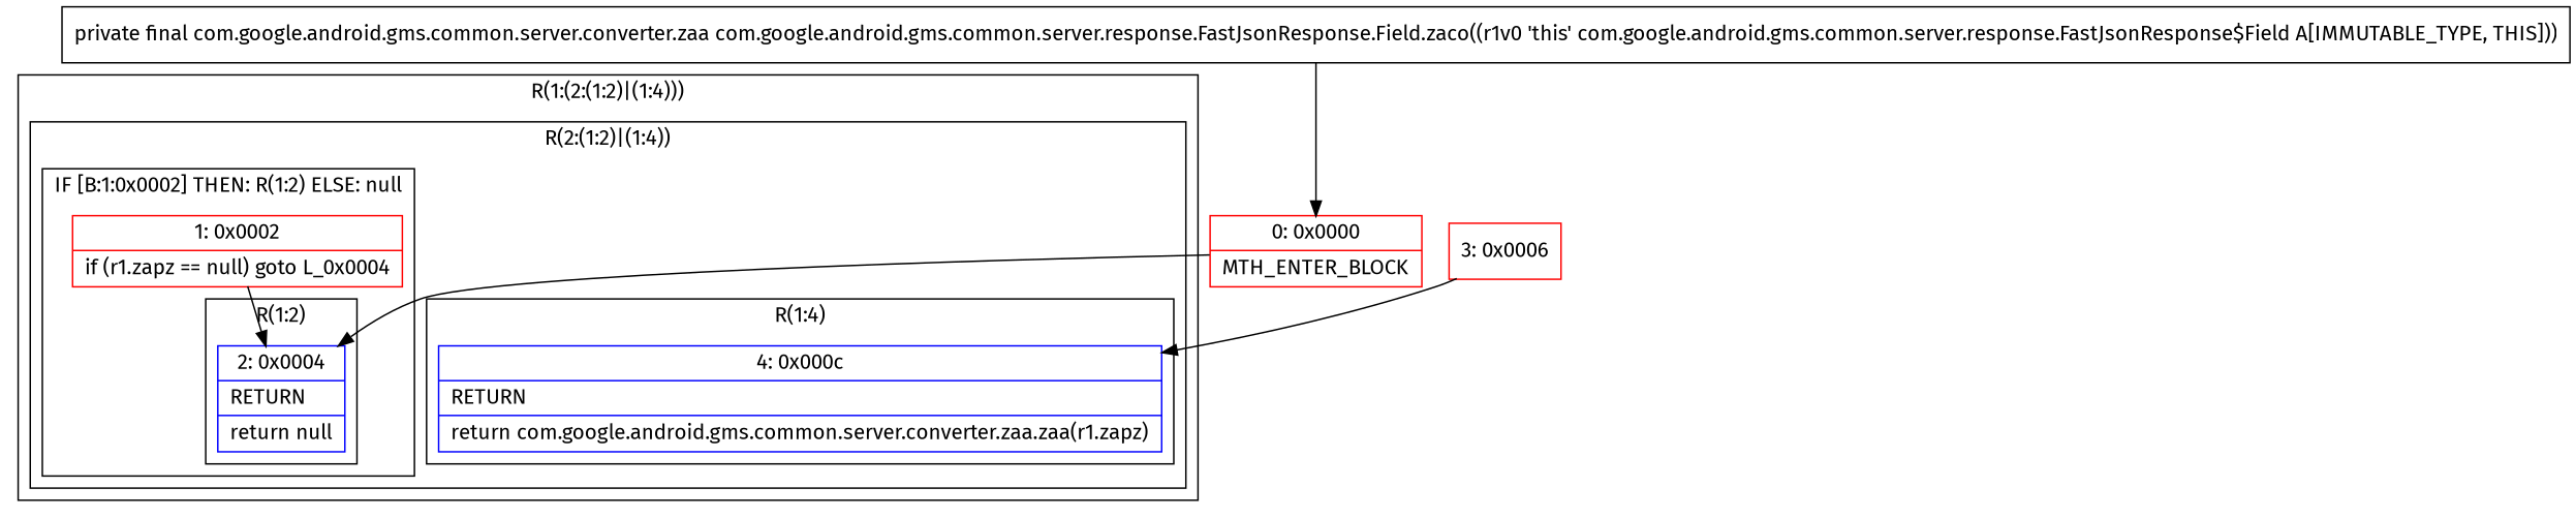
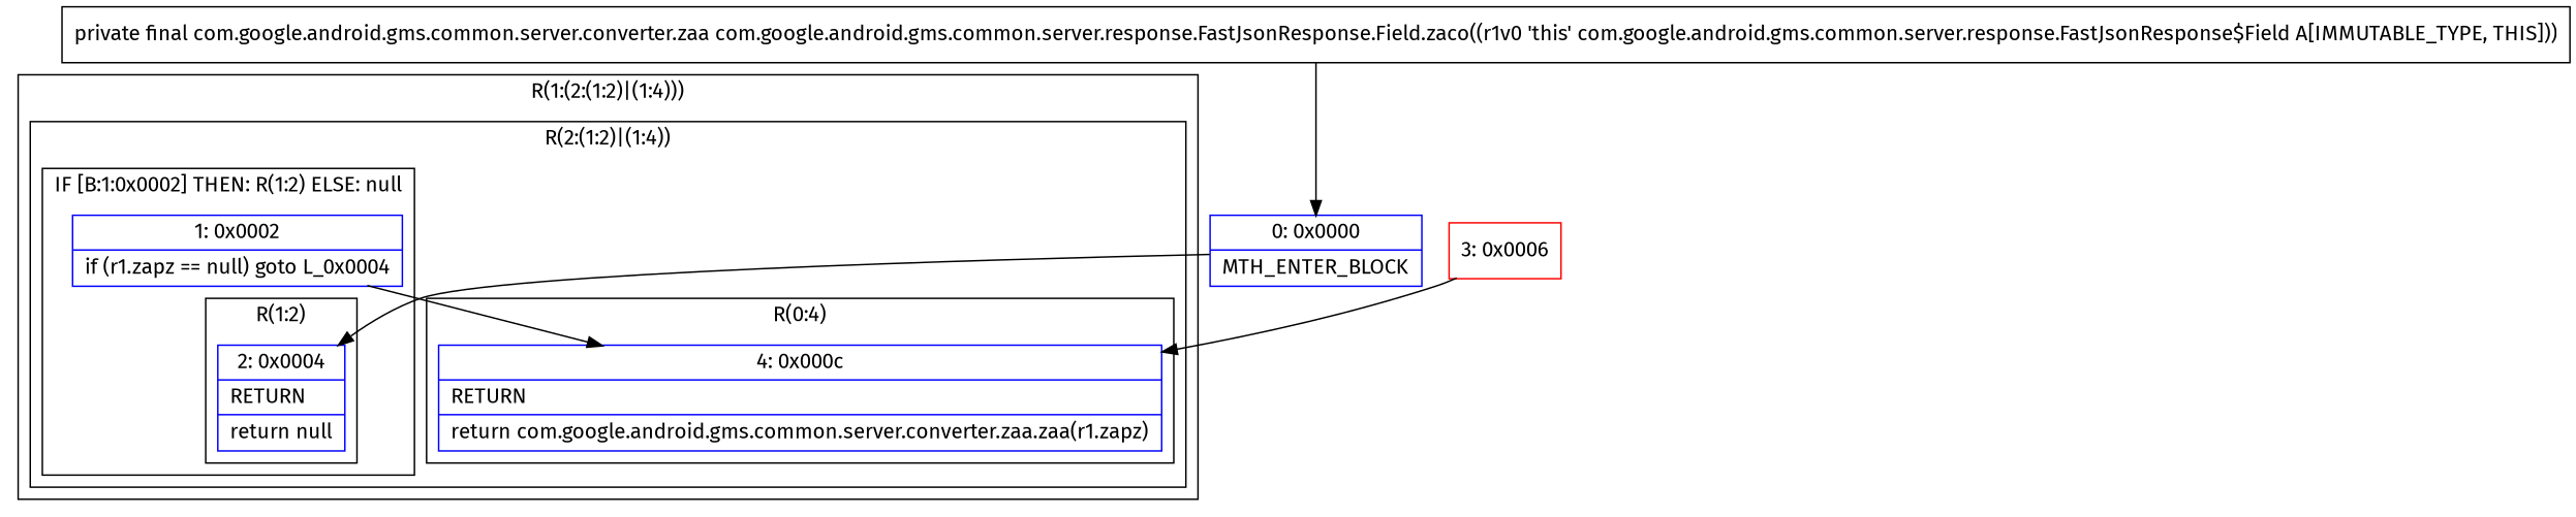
  digraph {
    fontname="Fira Sans"
    node [color=blue fontname="Fira Sans" shape=record]
    edge [fontname="Fira Sans"]
    n1 [label="{2\:\ 0x0004|RETURN\l|return null\l}"]
-   n2 [color=red label="{1\:\ 0x0002|if (r1.zapz == null) goto L_0x0004\l}"]
+   n2 [label="{1\:\ 0x0002|if (r1.zapz == null) goto L_0x0004\l}"]
    n3 [label="{4\:\ 0x000c|RETURN\l|return com.google.android.gms.common.server.converter.zaa.zaa(r1.zapz)\l}"]
    n4 [color=red label="{3\:\ 0x0006}"]
-   n5 [color=red label="{0\:\ 0x0000|MTH_ENTER_BLOCK\l}"]
+   n5 [label="{0\:\ 0x0000|MTH_ENTER_BLOCK\l}"]
    n6 [label="{private final com.google.android.gms.common.server.converter.zaa com.google.android.gms.common.server.response.FastJsonResponse.Field.zaco((r1v0 'this' com.google.android.gms.common.server.response.FastJsonResponse$Field A[IMMUTABLE_TYPE, THIS])) }" color=""]
    subgraph cluster_1 {
      label="R(1:(2:(1:2)|(1:4)))"
      subgraph cluster_2 {
        label="R(2:(1:2)|(1:4))"
        subgraph cluster_3 {
          label="IF [B:1:0x0002] THEN: R(1:2) ELSE: null"
          n2
          subgraph cluster_4 {
            label="R(1:2)"
            n1
          }
        }
        subgraph cluster_5 {
-         label="R(1:4)"
+         label="R(0:4)"
          n3
        }
      }
    }
-   n2 -> n1
+   n2 -> n3
    n4 -> n3
    n5 -> n1
    n6 -> n5
  }
